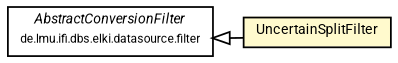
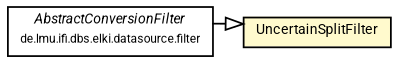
  digraph {
    nodesep=0.15
    rankdir=LR
    ranksep=0.25
    node [fontcolor=black fontname=Roboto fontsize=8 margin=0 shape=plaintext]
    n1 [height=0 label=<<table title="de.lmu.ifi.dbs.elki.datasource.filter.AbstractConversionFilter" border="0" cellborder="1" cellspacing="0" cellpadding="2" href="../AbstractConversionFilter.html" target="_parent"> 		<tr><td><table border="0" cellspacing="0" cellpadding="1"> 		<tr><td align="center" balign="center"> <font face="Roboto"><i>AbstractConversionFilter</i></font> </td></tr> 		<tr><td align="center" balign="center"> <font face="Roboto" point-size="7.0">de.lmu.ifi.dbs.elki.datasource.filter</font> </td></tr> 		</table></td></tr> 		</table>> width=0]
    n2 [height=0 label=<<table title="de.lmu.ifi.dbs.elki.datasource.filter.typeconversions.UncertainSplitFilter" border="0" cellborder="1" cellspacing="0" cellpadding="2" bgcolor="lemonChiffon" href="UncertainSplitFilter.html" target="_parent"> 		<tr><td><table border="0" cellspacing="0" cellpadding="1"> 		<tr><td align="center" balign="center"> <font face="Roboto">UncertainSplitFilter</font> </td></tr> 		</table></td></tr> 		</table>> width=0]
-   n1 -> n2 [arrowtail=empty color=black dir=back fontname=Roboto fontsize=7 labelfontname=Roboto labelfontsize=7 weight=10]
+   n2 -> n1 [arrowtail=empty color=black dir=back fontname=Roboto fontsize=7 labelfontname=Roboto labelfontsize=7 weight=10]
  }
